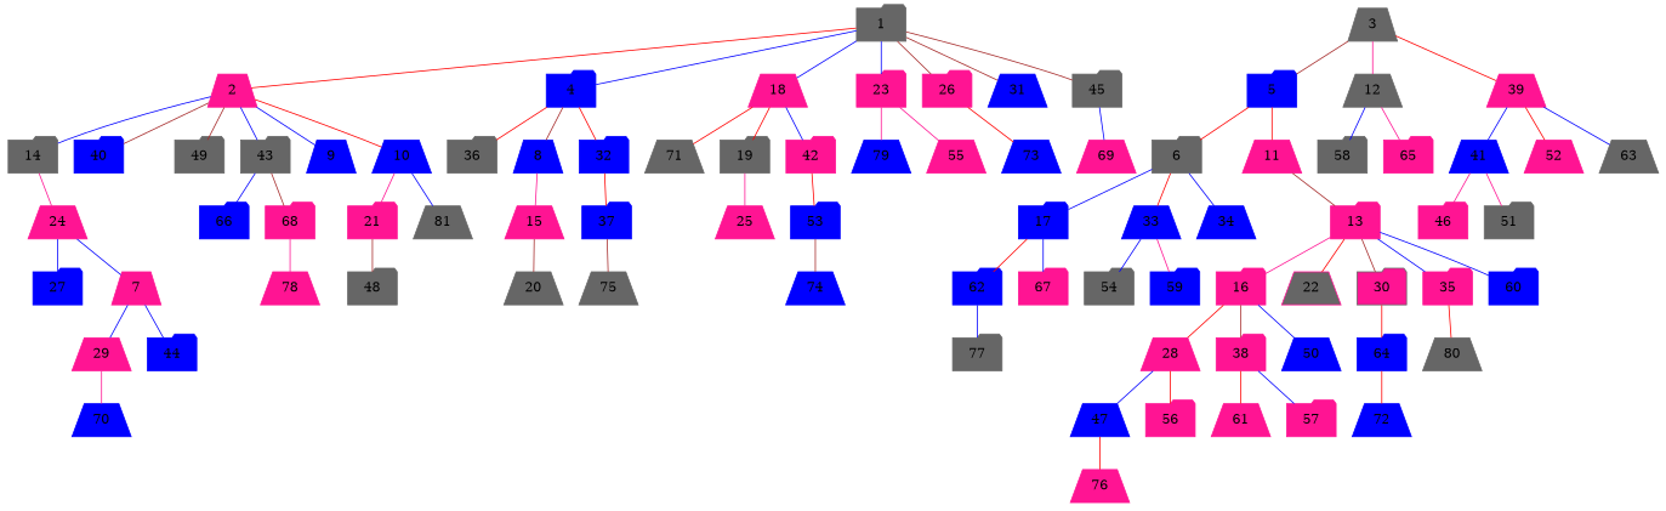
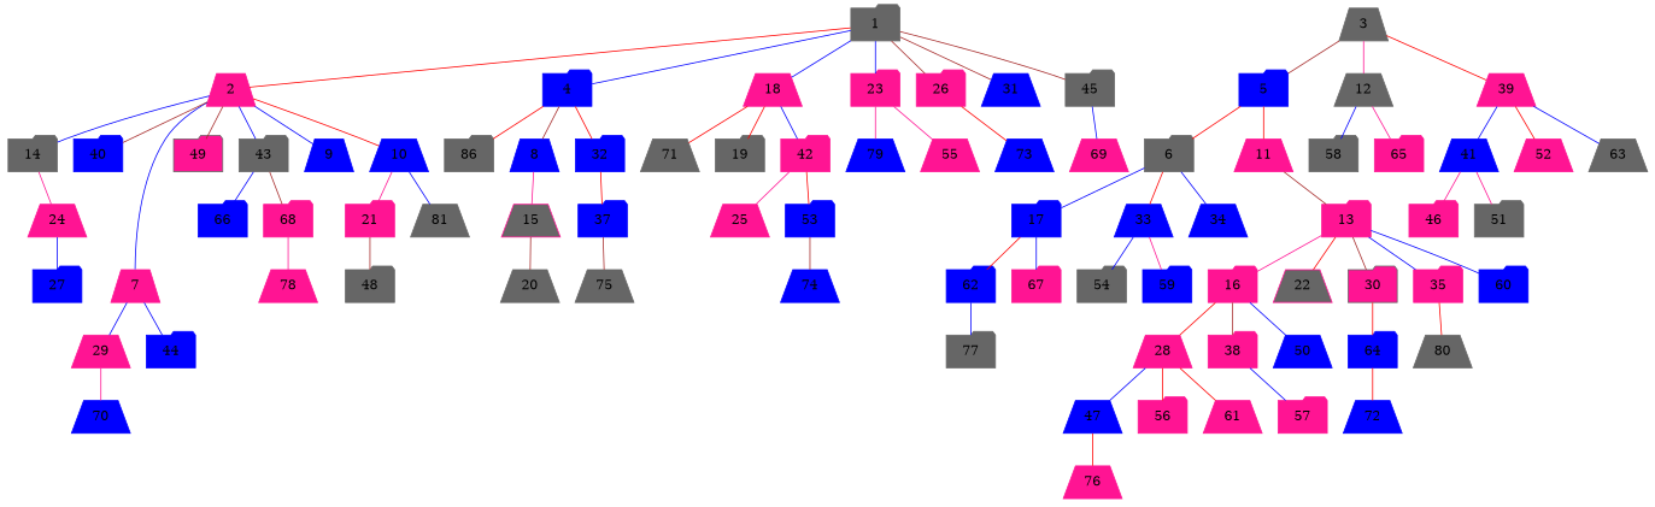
  graph {
    node [color=deeppink shape=folder style=filled]
    edge [color=blue]
    1 [color=gray40]
    2 [shape=trapezium]
    4 [color=blue]
    18 [shape=trapezium]
    23
    26
    31 [color=blue shape=trapezium]
    45 [color=gray40]
    7 [shape=trapezium]
    9 [color=blue shape=trapezium]
    10 [color=blue shape=trapezium]
    14 [color=gray40]
    40 [color=blue]
    43 [color=gray40]
-   49 [color=gray40]
+   49 [color=gray40 fillcolor=deeppink]
    3 [color=gray40 shape=trapezium]
    5 [color=blue]
    12 [color=gray40 shape=trapezium]
    39 [shape=trapezium]
    8 [color=blue shape=trapezium]
    32 [color=blue]
-   36 [color=gray40]
+   36 [color=gray40 label=86]
    19 [color=gray40]
    42
    71 [color=gray40 shape=trapezium]
    55 [shape=trapezium]
    79 [color=blue shape=trapezium]
    73 [color=blue shape=trapezium]
    69 [shape=trapezium]
    29 [shape=trapezium]
    44 [color=blue]
    21
    81 [color=gray40 shape=trapezium]
    24 [shape=trapezium]
    66 [color=blue]
    68
    6 [color=gray40]
    11 [shape=trapezium]
    58 [color=gray40]
    65
    41 [color=blue shape=trapezium]
    52 [shape=trapezium]
    63 [color=gray40 shape=trapezium]
-   15 [shape=trapezium]
+   15 [shape=trapezium fillcolor=gray40]
    37 [color=blue]
    17 [color=blue]
    33 [color=blue shape=trapezium]
    34 [color=blue shape=trapezium]
    13
    62 [color=blue]
    67
    54 [color=gray40]
    59 [color=blue]
    70 [color=blue shape=trapezium]
    20 [color=gray40 shape=trapezium]
    48 [color=gray40]
    16
    22 [fillcolor=gray40 shape=trapezium]
    30 [color=gray40 fillcolor=deeppink]
    35
    60 [color=blue]
    28 [shape=trapezium]
    38
    50 [color=blue shape=trapezium]
    64 [color=blue]
    80 [color=gray40 shape=trapezium]
    27 [color=blue]
    47 [color=blue shape=trapezium]
    56
    57
    61 [shape=trapezium]
    77 [color=gray40]
    25 [shape=trapezium]
    53 [color=blue]
    76 [shape=trapezium]
    72 [color=blue shape=trapezium]
    75 [color=gray40 shape=trapezium]
    46
    51 [color=gray40]
    74 [color=blue shape=trapezium]
    78 [shape=trapezium]
    1 -- 2 [color=red]
    1 -- 4
    1 -- 18
    1 -- 23
    1 -- 26 [color=brown]
    1 -- 31 [color=brown]
    1 -- 45 [color=brown]
-   24 -- 7
+   2 -- 7
    2 -- 9
    2 -- 10 [color=red]
    2 -- 14
    2 -- 40 [color=brown]
    2 -- 43
    2 -- 49 [color=brown]
    4 -- 8 [color=brown]
    4 -- 32 [color=red]
    4 -- 36 [color=red]
    18 -- 19 [color=red]
    18 -- 42
    18 -- 71 [color=red]
    23 -- 55 [color=deeppink]
    23 -- 79 [color=deeppink]
    26 -- 73 [color=red]
    45 -- 69
    7 -- 29
    7 -- 44
    10 -- 21 [color=deeppink]
    10 -- 81
    14 -- 24 [color=deeppink]
    43 -- 66
    43 -- 68 [color=brown]
    3 -- 5 [color=brown]
    3 -- 12 [color=deeppink]
    3 -- 39 [color=red]
    5 -- 6 [color=red]
    5 -- 11 [color=red]
    12 -- 58
    12 -- 65 [color=deeppink]
    39 -- 41
    39 -- 52 [color=red]
    39 -- 63
    8 -- 15 [color=deeppink]
    32 -- 37 [color=red]
-   19 -- 25 [color=deeppink]
+   42 -- 25 [color=deeppink]
    42 -- 53 [color=red]
    29 -- 70 [color=deeppink]
    21 -- 48 [color=brown]
    24 -- 27
    68 -- 78 [color=deeppink]
    6 -- 17
    6 -- 33 [color=red]
    6 -- 34
    11 -- 13 [color=brown]
    41 -- 46 [color=deeppink]
    41 -- 51 [color=deeppink]
    15 -- 20 [color=brown]
    37 -- 75 [color=brown]
    17 -- 62 [color=red]
    17 -- 67
    33 -- 54
    33 -- 59 [color=deeppink]
    13 -- 16 [color=deeppink]
    13 -- 22 [color=red]
    13 -- 30 [color=brown]
    13 -- 35
    13 -- 60
    62 -- 77
    16 -- 28 [color=red]
    16 -- 38 [color=brown]
    16 -- 50
    30 -- 64 [color=red]
    35 -- 80 [color=red]
    28 -- 47
    28 -- 56 [color=red]
    38 -- 57
-   38 -- 61 [color=red]
+   28 -- 61 [color=red]
    64 -- 72 [color=red]
    47 -- 76 [color=red]
    53 -- 74 [color=brown]
  }
